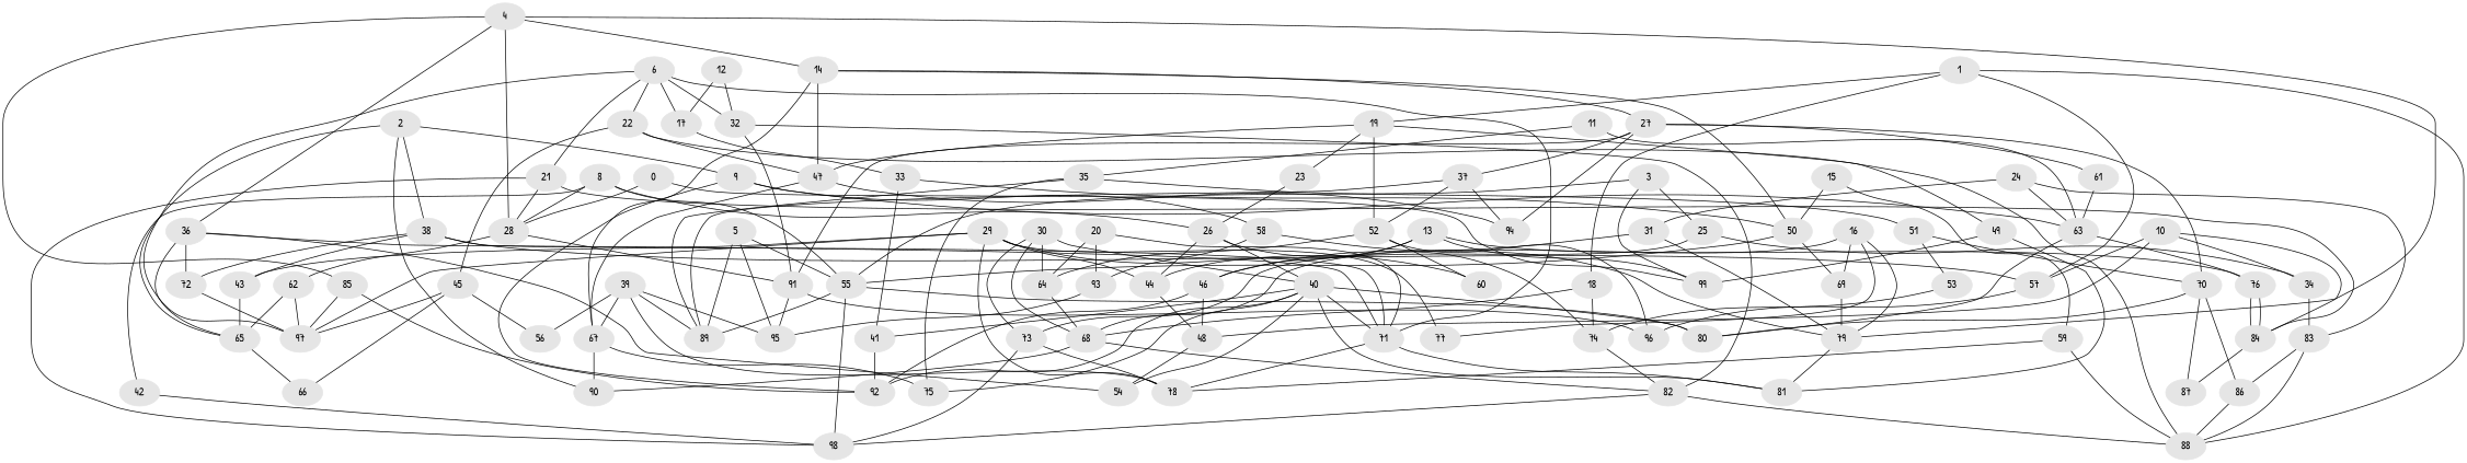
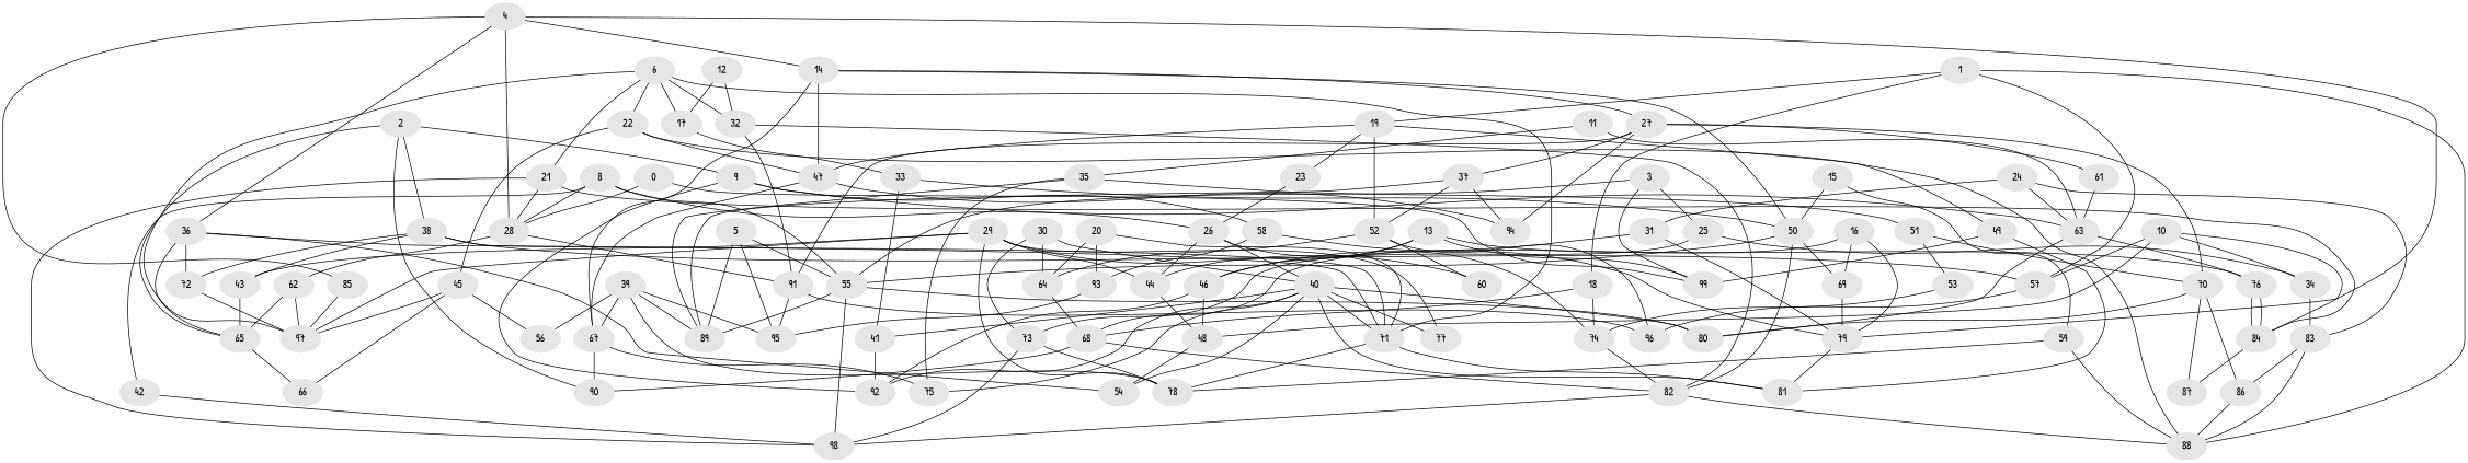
  graph {
    fontname="Patrick Hand"
    node [color=gray90 fontname="Patrick Hand" style=filled]
    edge [fontname="Patrick Hand"]
    1
    18
    19
    57
    88
    68
    74
    47
    23
    49
    52
    96
    2
    9
    38
    65
    90
    58
    63
    92
    71
    43
    72
    66
    3
    25
    55
    99
    34
    73
    89
    98
    80
    4
    14
    28
    36
    79
    85
    27
    50
    67
    62
    91
    54
    81
    97
    5
    95
    6
    17
    21
    22
    32
    33
    84
    45
    82
    78
    n60 [label=0]
    8
    26
    42
    44
    40
    93
    76
    10
    48
    83
    87
    11
    35
    51
    75
    12
    13
    46
    37
    61
    70
    94
    69
    15
    59
    16
    77
    41
    64
    60
    20
    56
    24
    31
    86
    29
    30
    39
    53
    1 -- 18
    1 -- 19
    1 -- 57
    1 -- 88
    18 -- 68
    18 -- 74
    19 -- 47
    19 -- 23
    19 -- 49
    19 -- 52
    57 -- 96
    68 -- 90
    68 -- 82
    74 -- 82
    47 -- 67
    47 -- 94
    23 -- 26
    49 -- 99
    49 -- 81
    52 -- 96
    52 -- 64
    52 -- 60
    2 -- 9
    2 -- 38
    2 -- 65
    2 -- 90
    9 -- 58
    9 -- 63
    9 -- 92
    38 -- 57
    38 -- 71
    38 -- 43
    38 -- 72
    65 -- 66
    58 -- 79
    58 -- 93
    63 -- 80
    63 -- 76
    71 -- 81
    71 -- 78
    43 -- 65
    72 -- 97
    3 -- 25
    3 -- 55
    3 -- 99
    25 -- 34
    25 -- 73
    55 -- 89
    55 -- 98
    55 -- 80
    34 -- 83
    73 -- 98
    73 -- 78
    4 -- 14
    4 -- 28
    4 -- 36
    4 -- 79
    4 -- 85
    14 -- 47
    14 -- 27
    14 -- 50
    14 -- 67
    28 -- 62
    28 -- 91
    36 -- 65
    36 -- 71
    36 -- 72
    36 -- 54
    79 -- 81
-   85 -- 92
    85 -- 97
    27 -- 91
    27 -- 37
    27 -- 61
    27 -- 70
    27 -- 94
    50 -- 55
+   50 -- 82
    50 -- 69
    67 -- 90
    67 -- 75
    62 -- 65
    62 -- 97
    91 -- 96
    91 -- 95
    5 -- 55
    5 -- 89
    5 -- 95
    6 -- 71
    6 -- 97
    6 -- 17
    6 -- 21
    6 -- 22
    6 -- 32
    17 -- 33
    21 -- 98
    21 -- 28
    21 -- 84
    22 -- 88
    22 -- 47
    22 -- 45
    32 -- 91
    32 -- 82
    33 -- 50
    33 -- 41
    84 -- 87
    45 -- 66
    45 -- 97
    45 -- 56
    82 -- 88
    82 -- 98
    n60 -- 99
    n60 -- 28
    8 -- 55
    8 -- 28
    8 -- 26
    8 -- 42
    26 -- 74
    26 -- 44
    26 -- 40
    42 -- 98
    44 -- 48
    40 -- 92
    40 -- 71
    40 -- 80
    40 -- 54
    40 -- 81
    40 -- 75
    40 -- 41
    93 -- 95
    76 -- 84
    76 -- 84
    10 -- 57
    10 -- 34
    10 -- 84
    10 -- 48
    48 -- 54
    83 -- 88
    83 -- 86
    11 -- 63
    11 -- 35
    35 -- 89
    35 -- 51
    35 -- 75
    51 -- 70
    51 -- 53
    12 -- 17
    12 -- 32
    13 -- 99
    13 -- 44
    13 -- 76
    13 -- 46
    46 -- 92
    46 -- 48
    37 -- 52
    37 -- 89
    37 -- 94
    61 -- 63
    70 -- 80
    70 -- 87
    70 -- 86
    69 -- 79
    15 -- 50
    15 -- 59
    59 -- 88
    59 -- 78
    16 -- 68
    16 -- 79
    16 -- 69
-   16 -- 77
+   40 -- 77
    41 -- 92
    64 -- 68
    20 -- 71
    20 -- 93
    20 -- 64
    24 -- 63
    24 -- 83
    24 -- 31
    31 -- 79
    31 -- 46
    86 -- 88
    29 -- 43
    29 -- 97
    29 -- 78
    29 -- 44
    29 -- 77
    29 -- 60
-   30 -- 68
    30 -- 73
    30 -- 40
    30 -- 64
    39 -- 89
    39 -- 67
    39 -- 95
    39 -- 78
    39 -- 56
    53 -- 74
  }
